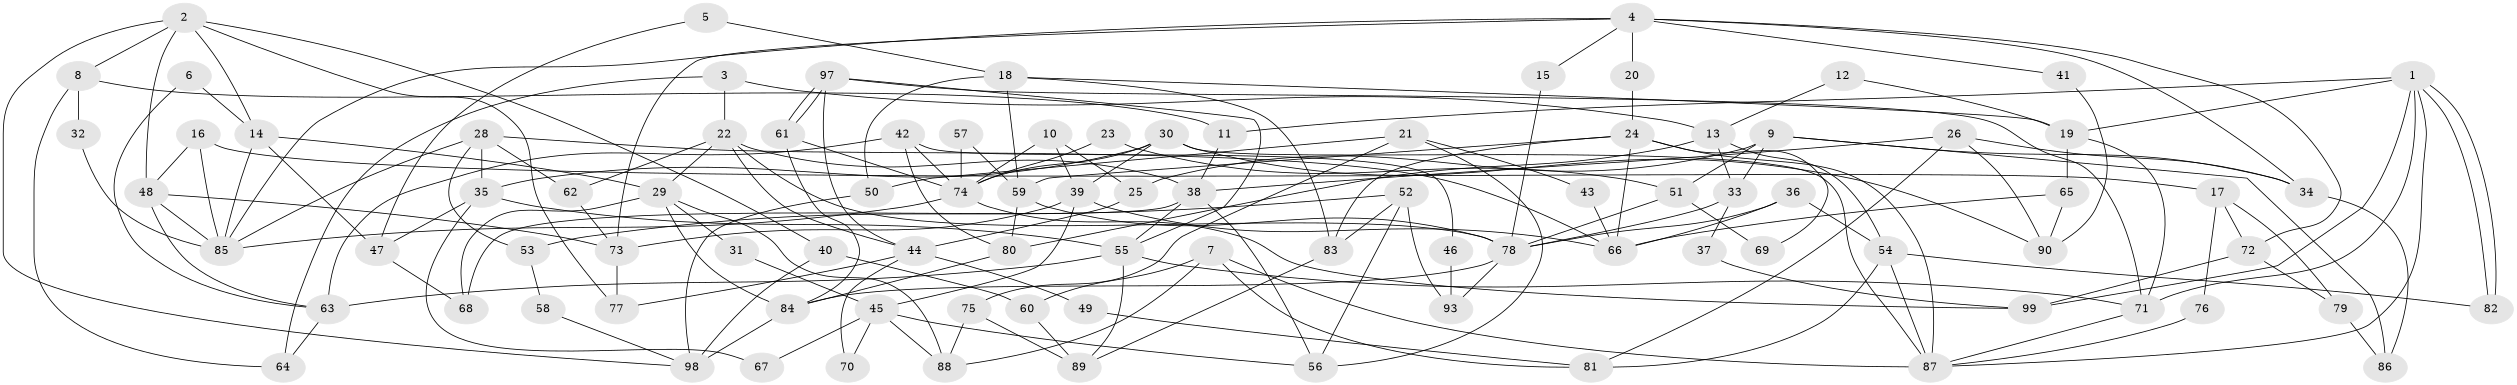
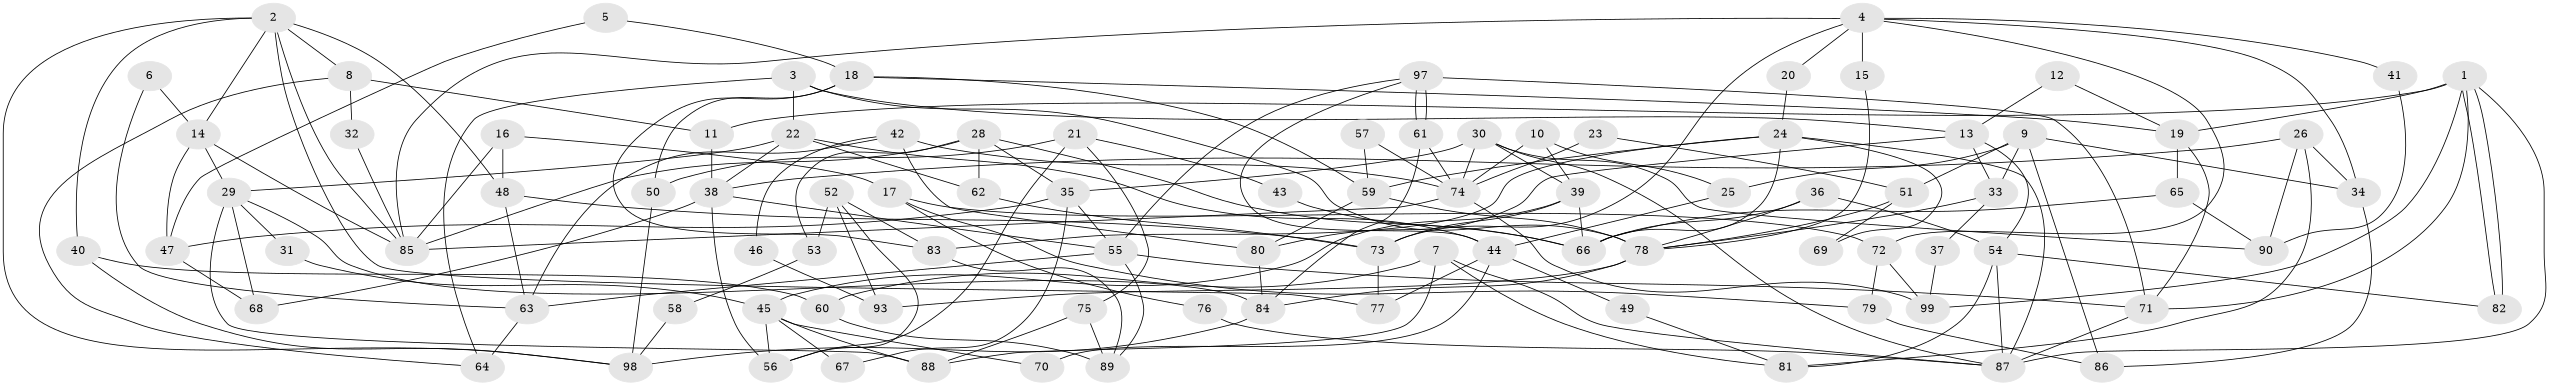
  graph {
    node [color=gray90 style=filled]
    1
    11
    19
    71
    82
    87
    n7 [label=99]
    38
    65
    2
    8
    14
    40
    48
    77
    n16 [label=98]
    64
    32
    85
    47
    29
    60
    73
    63
    3
    13
    22
    33
    54
    80
    78
    44
    62
    4
    15
    20
    34
    41
    72
    24
    86
    90
    79
    5
    18
    50
    59
    83
    68
    6
    7
    81
    88
    89
    9
    25
    51
    37
    69
    10
    39
    74
    66
    45
    56
    55
    12
    84
    31
    93
    16
    17
    76
    21
    43
    75
    49
    70
    23
    26
    n81 [label=97]
    61
    28
    35
    53
    67
    58
    30
    36
    42
    46
    52
    57
    1 -- 11
    1 -- 19
    1 -- 71
    1 -- 82
    1 -- 82
    1 -- 87
    1 -- n7
    11 -- 38
    19 -- 71
    19 -- 65
    71 -- 87
    38 -- 68
    38 -- 56
    38 -- 55
    65 -- 90
    65 -- 66
    2 -- 8
    2 -- 14
    2 -- 40
    2 -- 48
    2 -- 77
    2 -- n16
    8 -- 11
    8 -- 64
    8 -- 32
    14 -- 85
    14 -- 47
    14 -- 29
    40 -- n16
    40 -- 60
-   48 -- 85
+   2 -- 85
    48 -- 73
    48 -- 63
    32 -- 85
    47 -- 68
    29 -- 68
    29 -- 88
    29 -- 84
    29 -- 31
    60 -- 89
    73 -- 77
    63 -- 64
    3 -- 64
    3 -- 13
    3 -- 22
    13 -- 33
    13 -- 54
    13 -- 80
    22 -- 38
    22 -- 29
-   22 -- 78
+   3 -- 78
    22 -- 44
    22 -- 62
    33 -- 78
    33 -- 37
    54 -- 82
    54 -- 87
    54 -- 81
    80 -- 84
    78 -- 84
    78 -- 93
    44 -- 77
    44 -- 49
    44 -- 70
    62 -- 73
    4 -- 85
    4 -- 73
    4 -- 15
    4 -- 20
    4 -- 34
    4 -- 41
    4 -- 72
    15 -- 78
    20 -- 24
    34 -- 86
    41 -- 90
    72 -- n7
    72 -- 79
    24 -- 87
    24 -- 59
    24 -- 83
    24 -- 69
    24 -- 66
    79 -- 86
    5 -- 47
    5 -- 18
    18 -- 19
    18 -- 50
    18 -- 59
    18 -- 83
    50 -- n16
    59 -- 80
    59 -- 78
    83 -- 89
    6 -- 14
    6 -- 63
    7 -- 87
    7 -- 60
    7 -- 81
    7 -- 88
    9 -- 33
    9 -- 34
    9 -- 86
    9 -- 25
    9 -- 51
    25 -- 44
    51 -- 78
    51 -- 69
    37 -- n7
    10 -- 25
    10 -- 39
    10 -- 74
    39 -- 73
    39 -- 66
    39 -- 45
    74 -- n7
    74 -- 85
    45 -- 88
    45 -- 56
    45 -- 70
    45 -- 67
    55 -- 71
    55 -- 63
    55 -- 89
    12 -- 19
    12 -- 13
    84 -- n16
    31 -- 45
    16 -- 48
    16 -- 85
    16 -- 17
    17 -- 72
    17 -- 79
    17 -- 76
    76 -- 87
    21 -- 50
    21 -- 56
    21 -- 43
    21 -- 75
    43 -- 66
    75 -- 88
    75 -- 89
    49 -- 81
    23 -- 51
    23 -- 74
    26 -- 38
    26 -- 34
    26 -- 90
    26 -- 81
    n81 -- 71
    n81 -- 44
    n81 -- 55
    n81 -- 61
    n81 -- 61
    61 -- 74
    61 -- 84
    28 -- 85
    28 -- 62
    28 -- 66
    28 -- 35
    28 -- 53
    35 -- 47
    35 -- 55
    35 -- 67
    53 -- 58
    58 -- n16
    30 -- 87
    30 -- 90
    30 -- 39
    30 -- 74
    30 -- 35
    36 -- 54
    36 -- 78
    36 -- 66
    42 -- 63
    42 -- 80
    42 -- 74
    42 -- 46
    46 -- 93
    52 -- 83
    52 -- 56
    52 -- 93
    52 -- 53
    57 -- 59
    57 -- 74
  }
